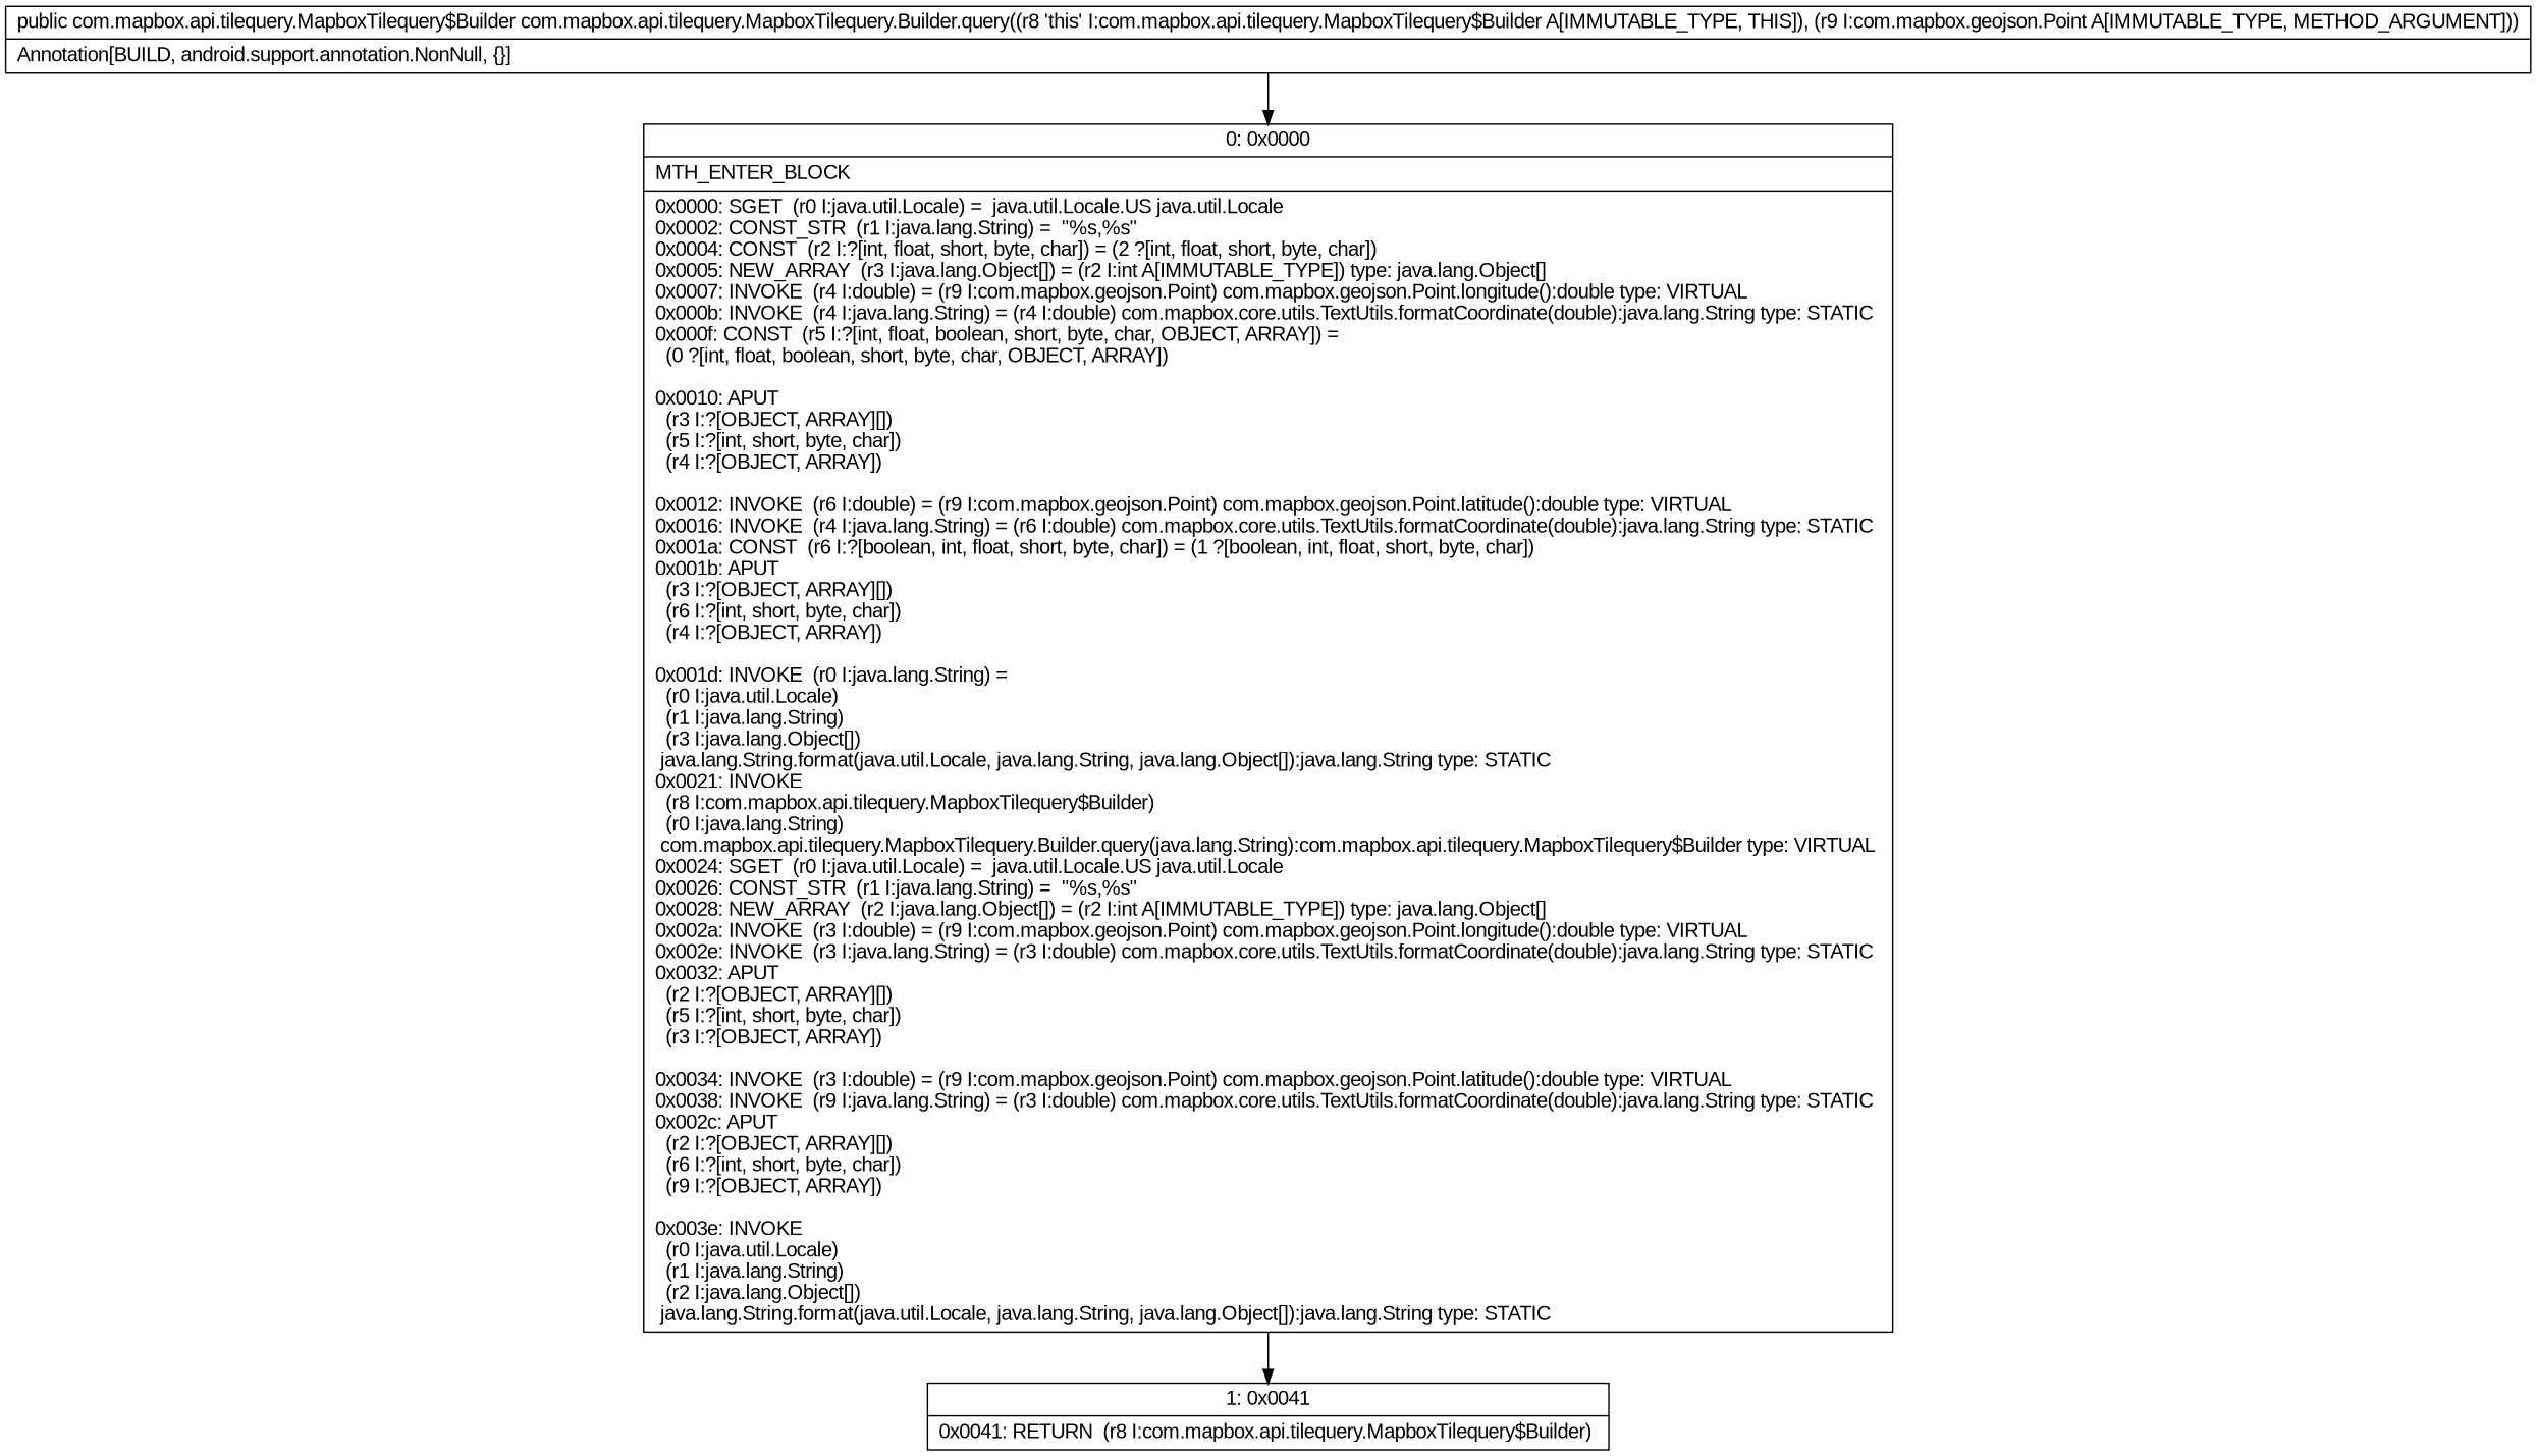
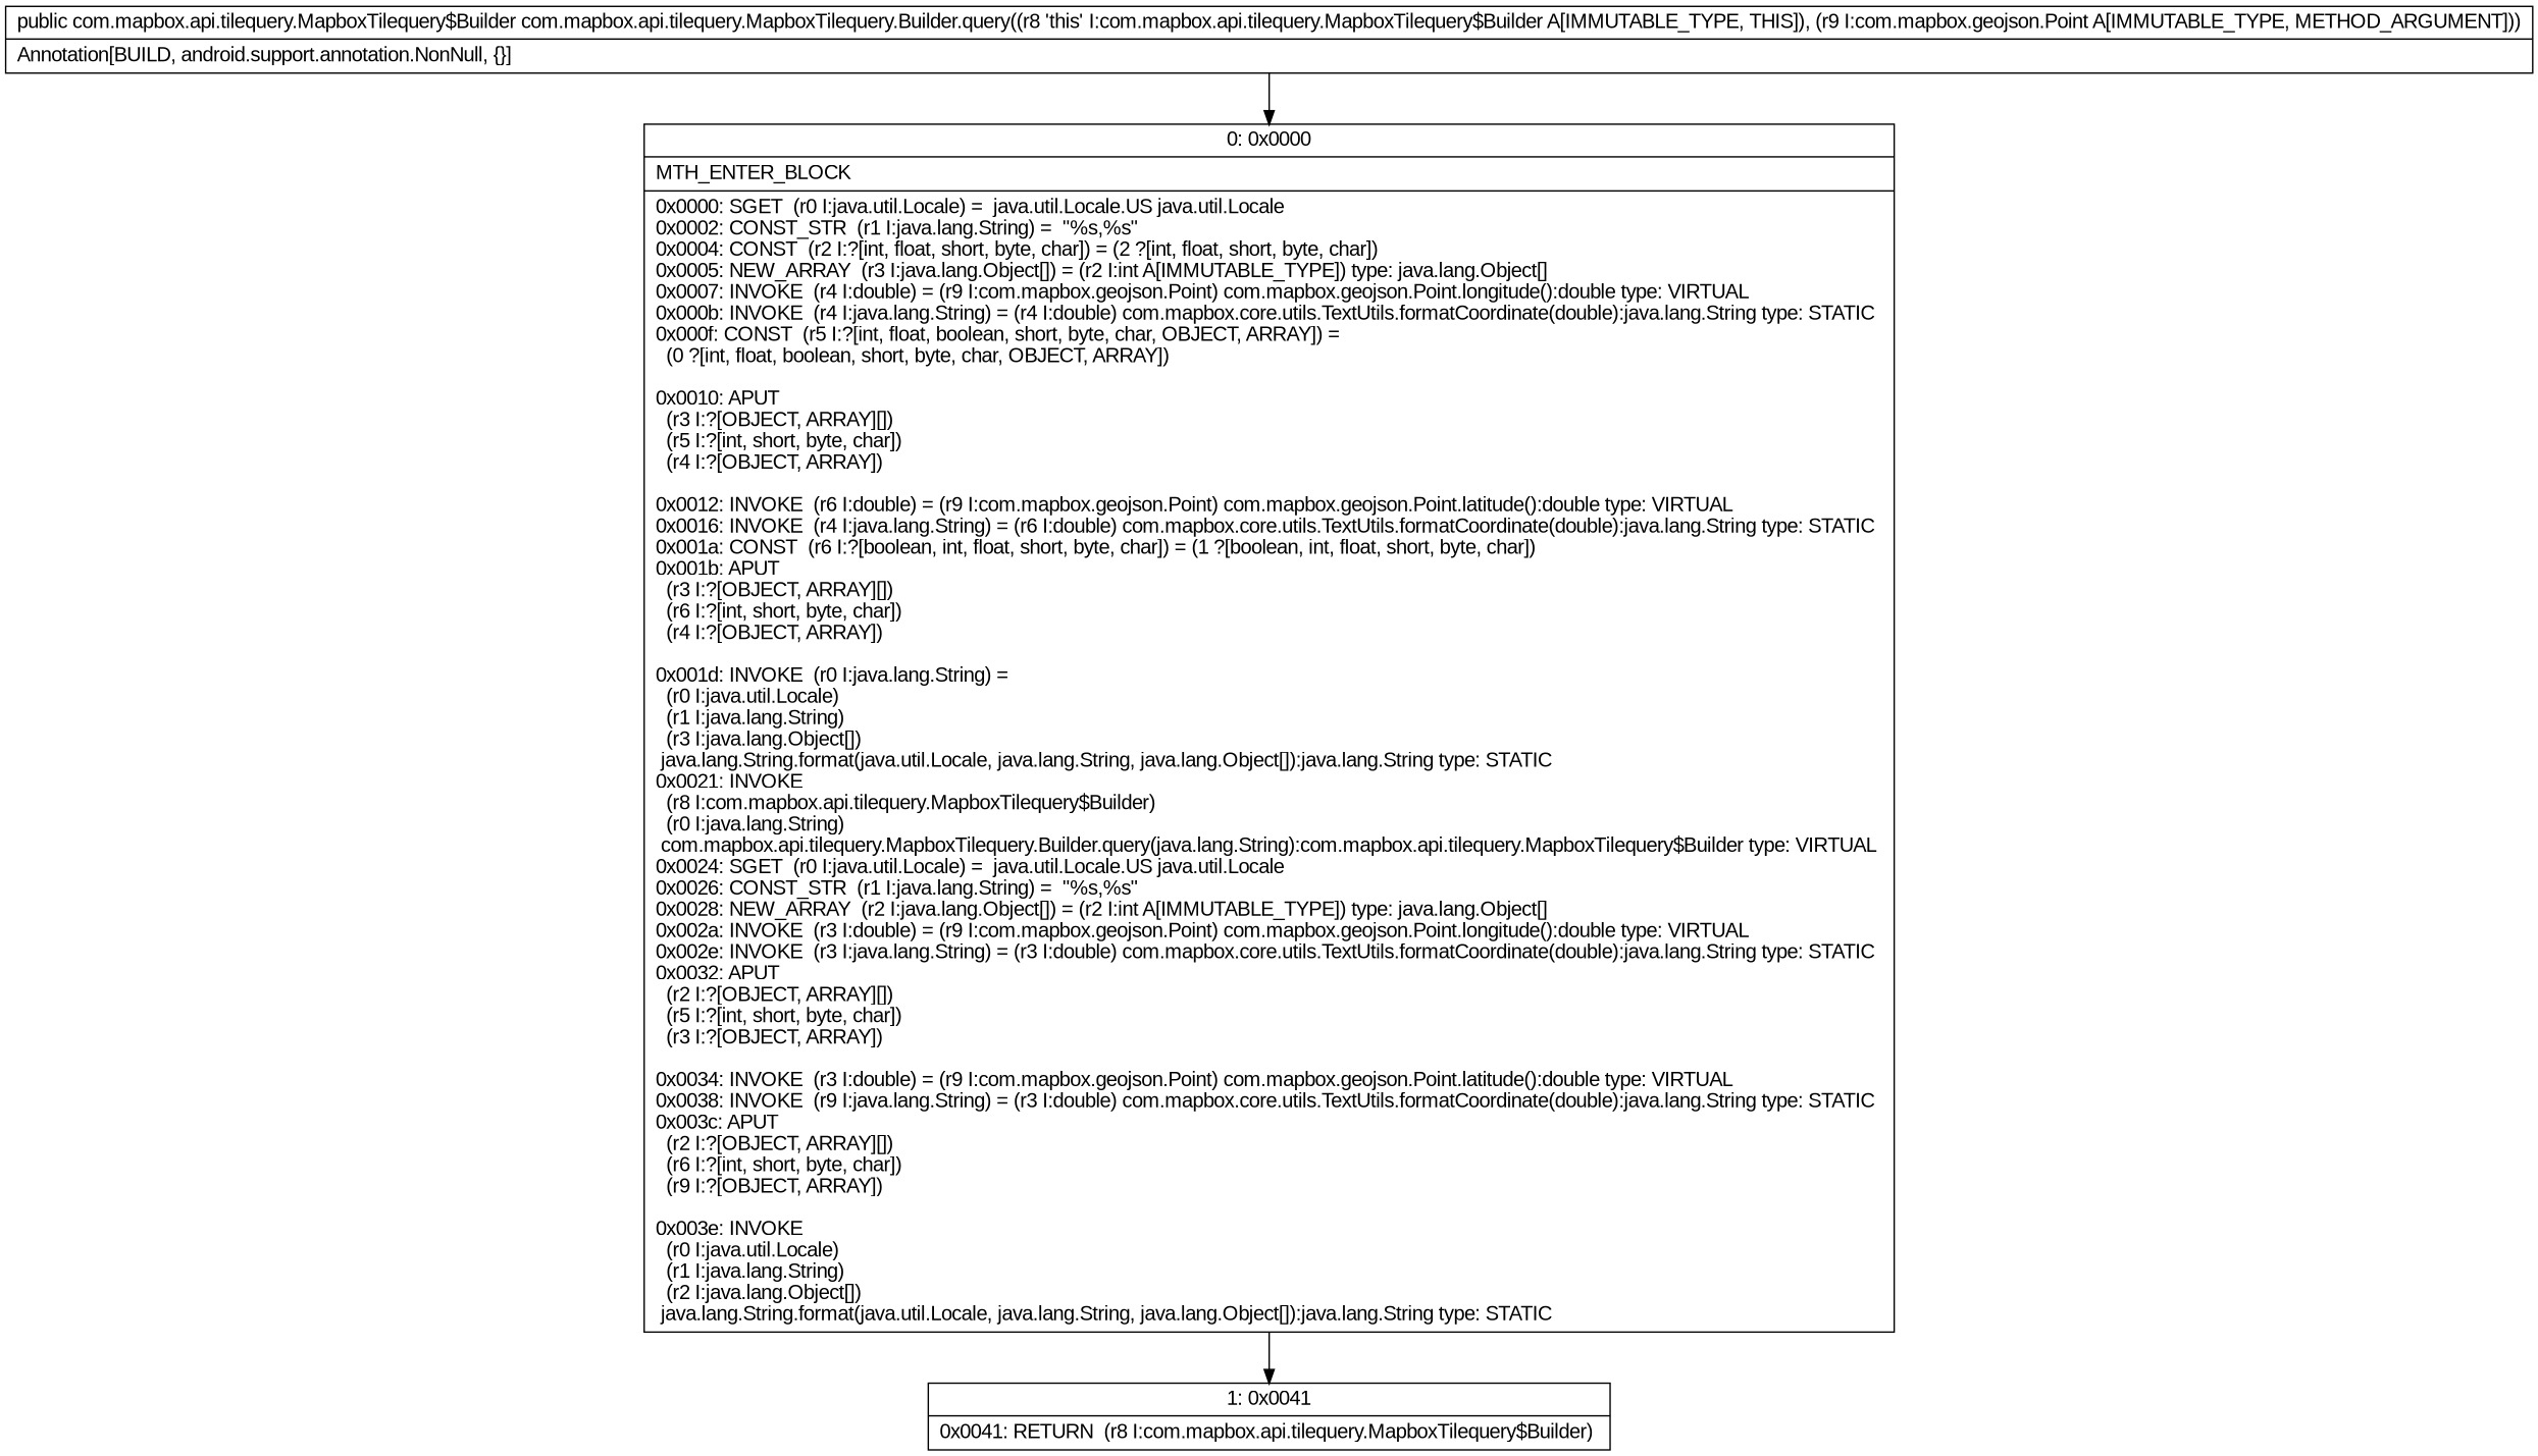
  digraph {
    fontname="Liberation Sans"
    node [shape=record fontname="Liberation Sans"]
    edge [fontname="Liberation Sans"]
-   n1 [label="{0\:\ 0x0000|MTH_ENTER_BLOCK\l|0x0000: SGET  (r0 I:java.util.Locale) =  java.util.Locale.US java.util.Locale \l0x0002: CONST_STR  (r1 I:java.lang.String) =  \"%s,%s\" \l0x0004: CONST  (r2 I:?[int, float, short, byte, char]) = (2 ?[int, float, short, byte, char]) \l0x0005: NEW_ARRAY  (r3 I:java.lang.Object[]) = (r2 I:int A[IMMUTABLE_TYPE]) type: java.lang.Object[] \l0x0007: INVOKE  (r4 I:double) = (r9 I:com.mapbox.geojson.Point) com.mapbox.geojson.Point.longitude():double type: VIRTUAL \l0x000b: INVOKE  (r4 I:java.lang.String) = (r4 I:double) com.mapbox.core.utils.TextUtils.formatCoordinate(double):java.lang.String type: STATIC \l0x000f: CONST  (r5 I:?[int, float, boolean, short, byte, char, OBJECT, ARRAY]) = \l  (0 ?[int, float, boolean, short, byte, char, OBJECT, ARRAY])\l \l0x0010: APUT  \l  (r3 I:?[OBJECT, ARRAY][])\l  (r5 I:?[int, short, byte, char])\l  (r4 I:?[OBJECT, ARRAY])\l \l0x0012: INVOKE  (r6 I:double) = (r9 I:com.mapbox.geojson.Point) com.mapbox.geojson.Point.latitude():double type: VIRTUAL \l0x0016: INVOKE  (r4 I:java.lang.String) = (r6 I:double) com.mapbox.core.utils.TextUtils.formatCoordinate(double):java.lang.String type: STATIC \l0x001a: CONST  (r6 I:?[boolean, int, float, short, byte, char]) = (1 ?[boolean, int, float, short, byte, char]) \l0x001b: APUT  \l  (r3 I:?[OBJECT, ARRAY][])\l  (r6 I:?[int, short, byte, char])\l  (r4 I:?[OBJECT, ARRAY])\l \l0x001d: INVOKE  (r0 I:java.lang.String) = \l  (r0 I:java.util.Locale)\l  (r1 I:java.lang.String)\l  (r3 I:java.lang.Object[])\l java.lang.String.format(java.util.Locale, java.lang.String, java.lang.Object[]):java.lang.String type: STATIC \l0x0021: INVOKE  \l  (r8 I:com.mapbox.api.tilequery.MapboxTilequery$Builder)\l  (r0 I:java.lang.String)\l com.mapbox.api.tilequery.MapboxTilequery.Builder.query(java.lang.String):com.mapbox.api.tilequery.MapboxTilequery$Builder type: VIRTUAL \l0x0024: SGET  (r0 I:java.util.Locale) =  java.util.Locale.US java.util.Locale \l0x0026: CONST_STR  (r1 I:java.lang.String) =  \"%s,%s\" \l0x0028: NEW_ARRAY  (r2 I:java.lang.Object[]) = (r2 I:int A[IMMUTABLE_TYPE]) type: java.lang.Object[] \l0x002a: INVOKE  (r3 I:double) = (r9 I:com.mapbox.geojson.Point) com.mapbox.geojson.Point.longitude():double type: VIRTUAL \l0x002e: INVOKE  (r3 I:java.lang.String) = (r3 I:double) com.mapbox.core.utils.TextUtils.formatCoordinate(double):java.lang.String type: STATIC \l0x0032: APUT  \l  (r2 I:?[OBJECT, ARRAY][])\l  (r5 I:?[int, short, byte, char])\l  (r3 I:?[OBJECT, ARRAY])\l \l0x0034: INVOKE  (r3 I:double) = (r9 I:com.mapbox.geojson.Point) com.mapbox.geojson.Point.latitude():double type: VIRTUAL \l0x0038: INVOKE  (r9 I:java.lang.String) = (r3 I:double) com.mapbox.core.utils.TextUtils.formatCoordinate(double):java.lang.String type: STATIC \l0x002c: APUT  \l  (r2 I:?[OBJECT, ARRAY][])\l  (r6 I:?[int, short, byte, char])\l  (r9 I:?[OBJECT, ARRAY])\l \l0x003e: INVOKE  \l  (r0 I:java.util.Locale)\l  (r1 I:java.lang.String)\l  (r2 I:java.lang.Object[])\l java.lang.String.format(java.util.Locale, java.lang.String, java.lang.Object[]):java.lang.String type: STATIC \l}"]
+   n1 [label="{0\:\ 0x0000|MTH_ENTER_BLOCK\l|0x0000: SGET  (r0 I:java.util.Locale) =  java.util.Locale.US java.util.Locale \l0x0002: CONST_STR  (r1 I:java.lang.String) =  \"%s,%s\" \l0x0004: CONST  (r2 I:?[int, float, short, byte, char]) = (2 ?[int, float, short, byte, char]) \l0x0005: NEW_ARRAY  (r3 I:java.lang.Object[]) = (r2 I:int A[IMMUTABLE_TYPE]) type: java.lang.Object[] \l0x0007: INVOKE  (r4 I:double) = (r9 I:com.mapbox.geojson.Point) com.mapbox.geojson.Point.longitude():double type: VIRTUAL \l0x000b: INVOKE  (r4 I:java.lang.String) = (r4 I:double) com.mapbox.core.utils.TextUtils.formatCoordinate(double):java.lang.String type: STATIC \l0x000f: CONST  (r5 I:?[int, float, boolean, short, byte, char, OBJECT, ARRAY]) = \l  (0 ?[int, float, boolean, short, byte, char, OBJECT, ARRAY])\l \l0x0010: APUT  \l  (r3 I:?[OBJECT, ARRAY][])\l  (r5 I:?[int, short, byte, char])\l  (r4 I:?[OBJECT, ARRAY])\l \l0x0012: INVOKE  (r6 I:double) = (r9 I:com.mapbox.geojson.Point) com.mapbox.geojson.Point.latitude():double type: VIRTUAL \l0x0016: INVOKE  (r4 I:java.lang.String) = (r6 I:double) com.mapbox.core.utils.TextUtils.formatCoordinate(double):java.lang.String type: STATIC \l0x001a: CONST  (r6 I:?[boolean, int, float, short, byte, char]) = (1 ?[boolean, int, float, short, byte, char]) \l0x001b: APUT  \l  (r3 I:?[OBJECT, ARRAY][])\l  (r6 I:?[int, short, byte, char])\l  (r4 I:?[OBJECT, ARRAY])\l \l0x001d: INVOKE  (r0 I:java.lang.String) = \l  (r0 I:java.util.Locale)\l  (r1 I:java.lang.String)\l  (r3 I:java.lang.Object[])\l java.lang.String.format(java.util.Locale, java.lang.String, java.lang.Object[]):java.lang.String type: STATIC \l0x0021: INVOKE  \l  (r8 I:com.mapbox.api.tilequery.MapboxTilequery$Builder)\l  (r0 I:java.lang.String)\l com.mapbox.api.tilequery.MapboxTilequery.Builder.query(java.lang.String):com.mapbox.api.tilequery.MapboxTilequery$Builder type: VIRTUAL \l0x0024: SGET  (r0 I:java.util.Locale) =  java.util.Locale.US java.util.Locale \l0x0026: CONST_STR  (r1 I:java.lang.String) =  \"%s,%s\" \l0x0028: NEW_ARRAY  (r2 I:java.lang.Object[]) = (r2 I:int A[IMMUTABLE_TYPE]) type: java.lang.Object[] \l0x002a: INVOKE  (r3 I:double) = (r9 I:com.mapbox.geojson.Point) com.mapbox.geojson.Point.longitude():double type: VIRTUAL \l0x002e: INVOKE  (r3 I:java.lang.String) = (r3 I:double) com.mapbox.core.utils.TextUtils.formatCoordinate(double):java.lang.String type: STATIC \l0x0032: APUT  \l  (r2 I:?[OBJECT, ARRAY][])\l  (r5 I:?[int, short, byte, char])\l  (r3 I:?[OBJECT, ARRAY])\l \l0x0034: INVOKE  (r3 I:double) = (r9 I:com.mapbox.geojson.Point) com.mapbox.geojson.Point.latitude():double type: VIRTUAL \l0x0038: INVOKE  (r9 I:java.lang.String) = (r3 I:double) com.mapbox.core.utils.TextUtils.formatCoordinate(double):java.lang.String type: STATIC \l0x003c: APUT  \l  (r2 I:?[OBJECT, ARRAY][])\l  (r6 I:?[int, short, byte, char])\l  (r9 I:?[OBJECT, ARRAY])\l \l0x003e: INVOKE  \l  (r0 I:java.util.Locale)\l  (r1 I:java.lang.String)\l  (r2 I:java.lang.Object[])\l java.lang.String.format(java.util.Locale, java.lang.String, java.lang.Object[]):java.lang.String type: STATIC \l}"]
    n2 [label="{1\:\ 0x0041|0x0041: RETURN  (r8 I:com.mapbox.api.tilequery.MapboxTilequery$Builder) \l}"]
    n3 [label="{public com.mapbox.api.tilequery.MapboxTilequery$Builder com.mapbox.api.tilequery.MapboxTilequery.Builder.query((r8 'this' I:com.mapbox.api.tilequery.MapboxTilequery$Builder A[IMMUTABLE_TYPE, THIS]), (r9 I:com.mapbox.geojson.Point A[IMMUTABLE_TYPE, METHOD_ARGUMENT]))  | Annotation[BUILD, android.support.annotation.NonNull, \{\}]\l}"]
    n1 -> n2
    n3 -> n1
  }
